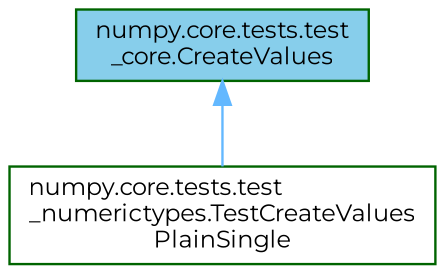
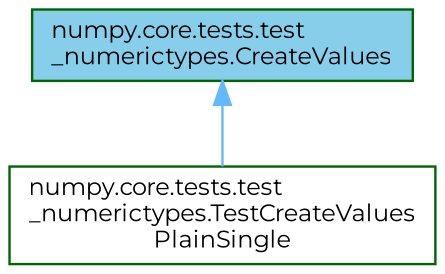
  digraph {
    fontname=Montserrat
    node [color=darkgreen fontname=Montserrat fontsize=10 shape=box style=filled]
    n1 [fillcolor=white fontcolor=black height=0.2 label="numpy.core.tests.test\l_numerictypes.TestCreateValues\lPlainSingle" width=0.4]
-   n2 [fillcolor=skyblue height=0.2 label="numpy.core.tests.test\l_core.CreateValues" width=0.4]
+   n2 [fillcolor=skyblue height=0.2 label="numpy.core.tests.test\l_numerictypes.CreateValues" width=0.4]
    n2 -> n1 [color=steelblue1 dir=back fontname=Montserrat fontsize=10 labelfontname=Helvetica labelfontsize=10 style=solid]
  }
